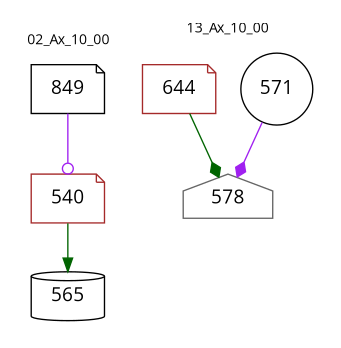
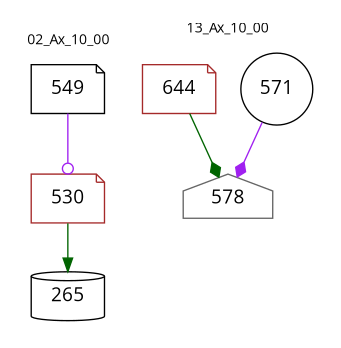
  digraph {
    fontname="Open Sans"
    node [color=black fontname="Open Sans" shape=note]
    edge [arrowhead=diamond color=purple fontname="Open Sans"]
-   n1 [label=849]
-   n2 [color=brown label=540]
-   n3 [label=565 shape=cylinder]
+   n1 [label=549]
+   n2 [color=brown label=530]
+   n3 [label=265 shape=cylinder]
    n4 [label=571 shape=circle]
    n5 [color=gray40 label=578 shape=house]
    n6 [color=brown label=644]
    subgraph cluster_1 {
      color=white
      fontsize=10
      label="02_Ax_10_00"
      n1
      n2
      n3
    }
    subgraph cluster_2 {
      color=white
      fontsize=10
      label="13_Ax_10_00"
      n4
      n5
      n6
    }
    n1 -> n2 [arrowhead=odot]
    n2 -> n3 [arrowhead=normal color=darkgreen]
    n4 -> n5
    n6 -> n5 [color=darkgreen]
  }
